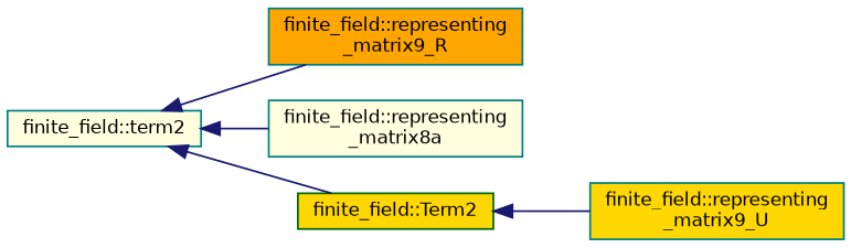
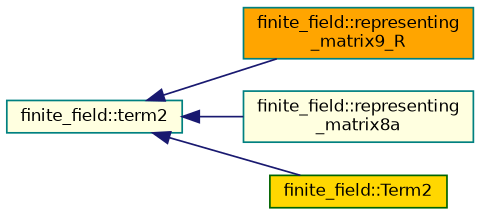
  digraph {
    rankdir=LR
    node [color=teal fillcolor=lightyellow fontname=Helvetica fontsize=10 shape=record style=filled]
    edge [color=midnightblue dir=back fontname=Helvetica fontsize=10 labelfontname=Helvetica labelfontsize=10 style=solid]
    n1 [fontcolor=black height=0.2 label="finite_field::term2" width=0.4]
    n2 [fillcolor=orange height=0.2 label="finite_field::representing\l_matrix9_R" width=0.4]
    n3 [height=0.2 label="finite_field::representing\l_matrix8a" width=0.4]
    n4 [color=darkgreen fillcolor=gold height=0.2 label="finite_field::Term2" width=0.4]
-   n5 [fillcolor=gold height=0.2 label="finite_field::representing\l_matrix9_U" width=0.4]
    n1 -> n2
    n1 -> n3
    n1 -> n4
-   n4 -> n5
  }
